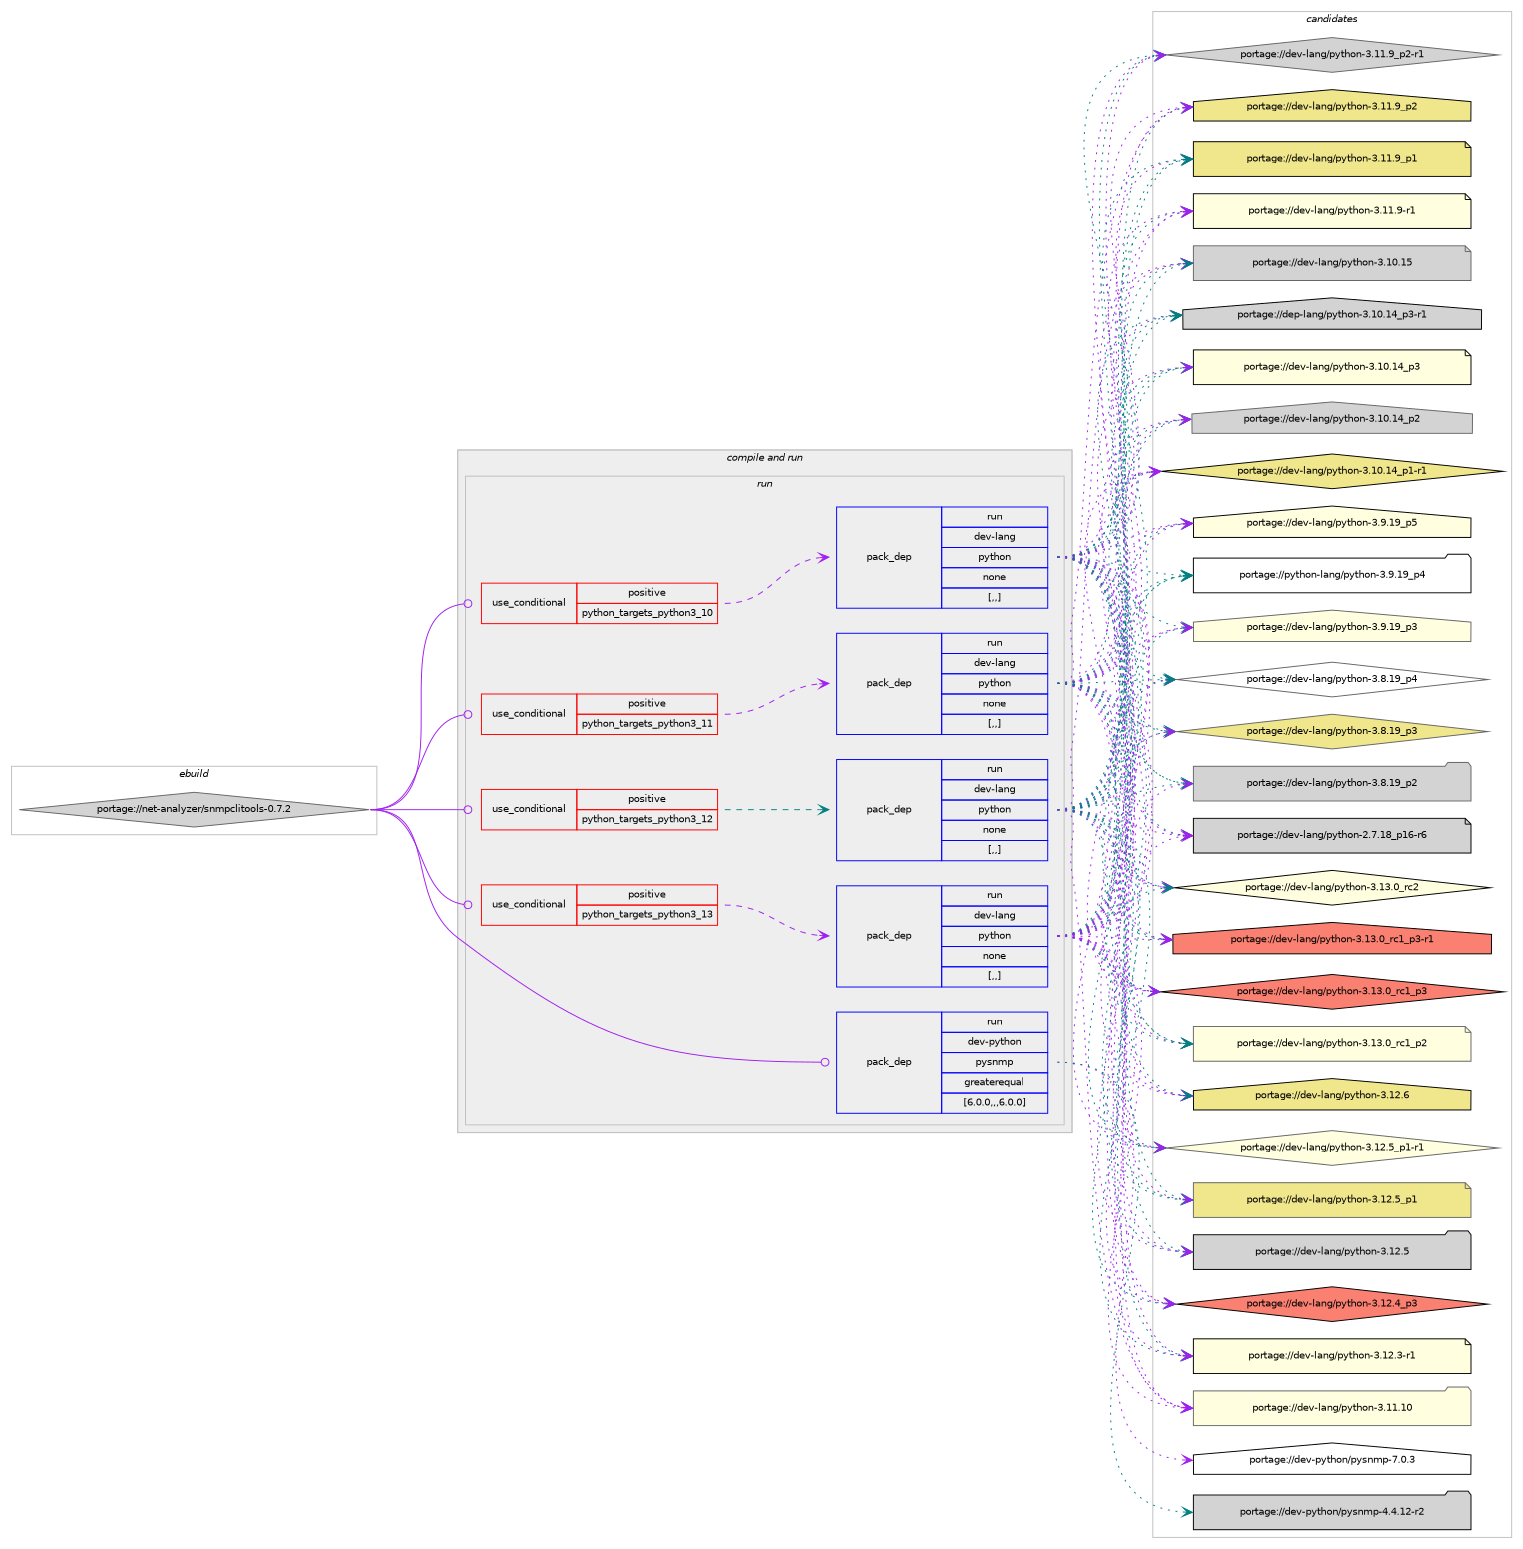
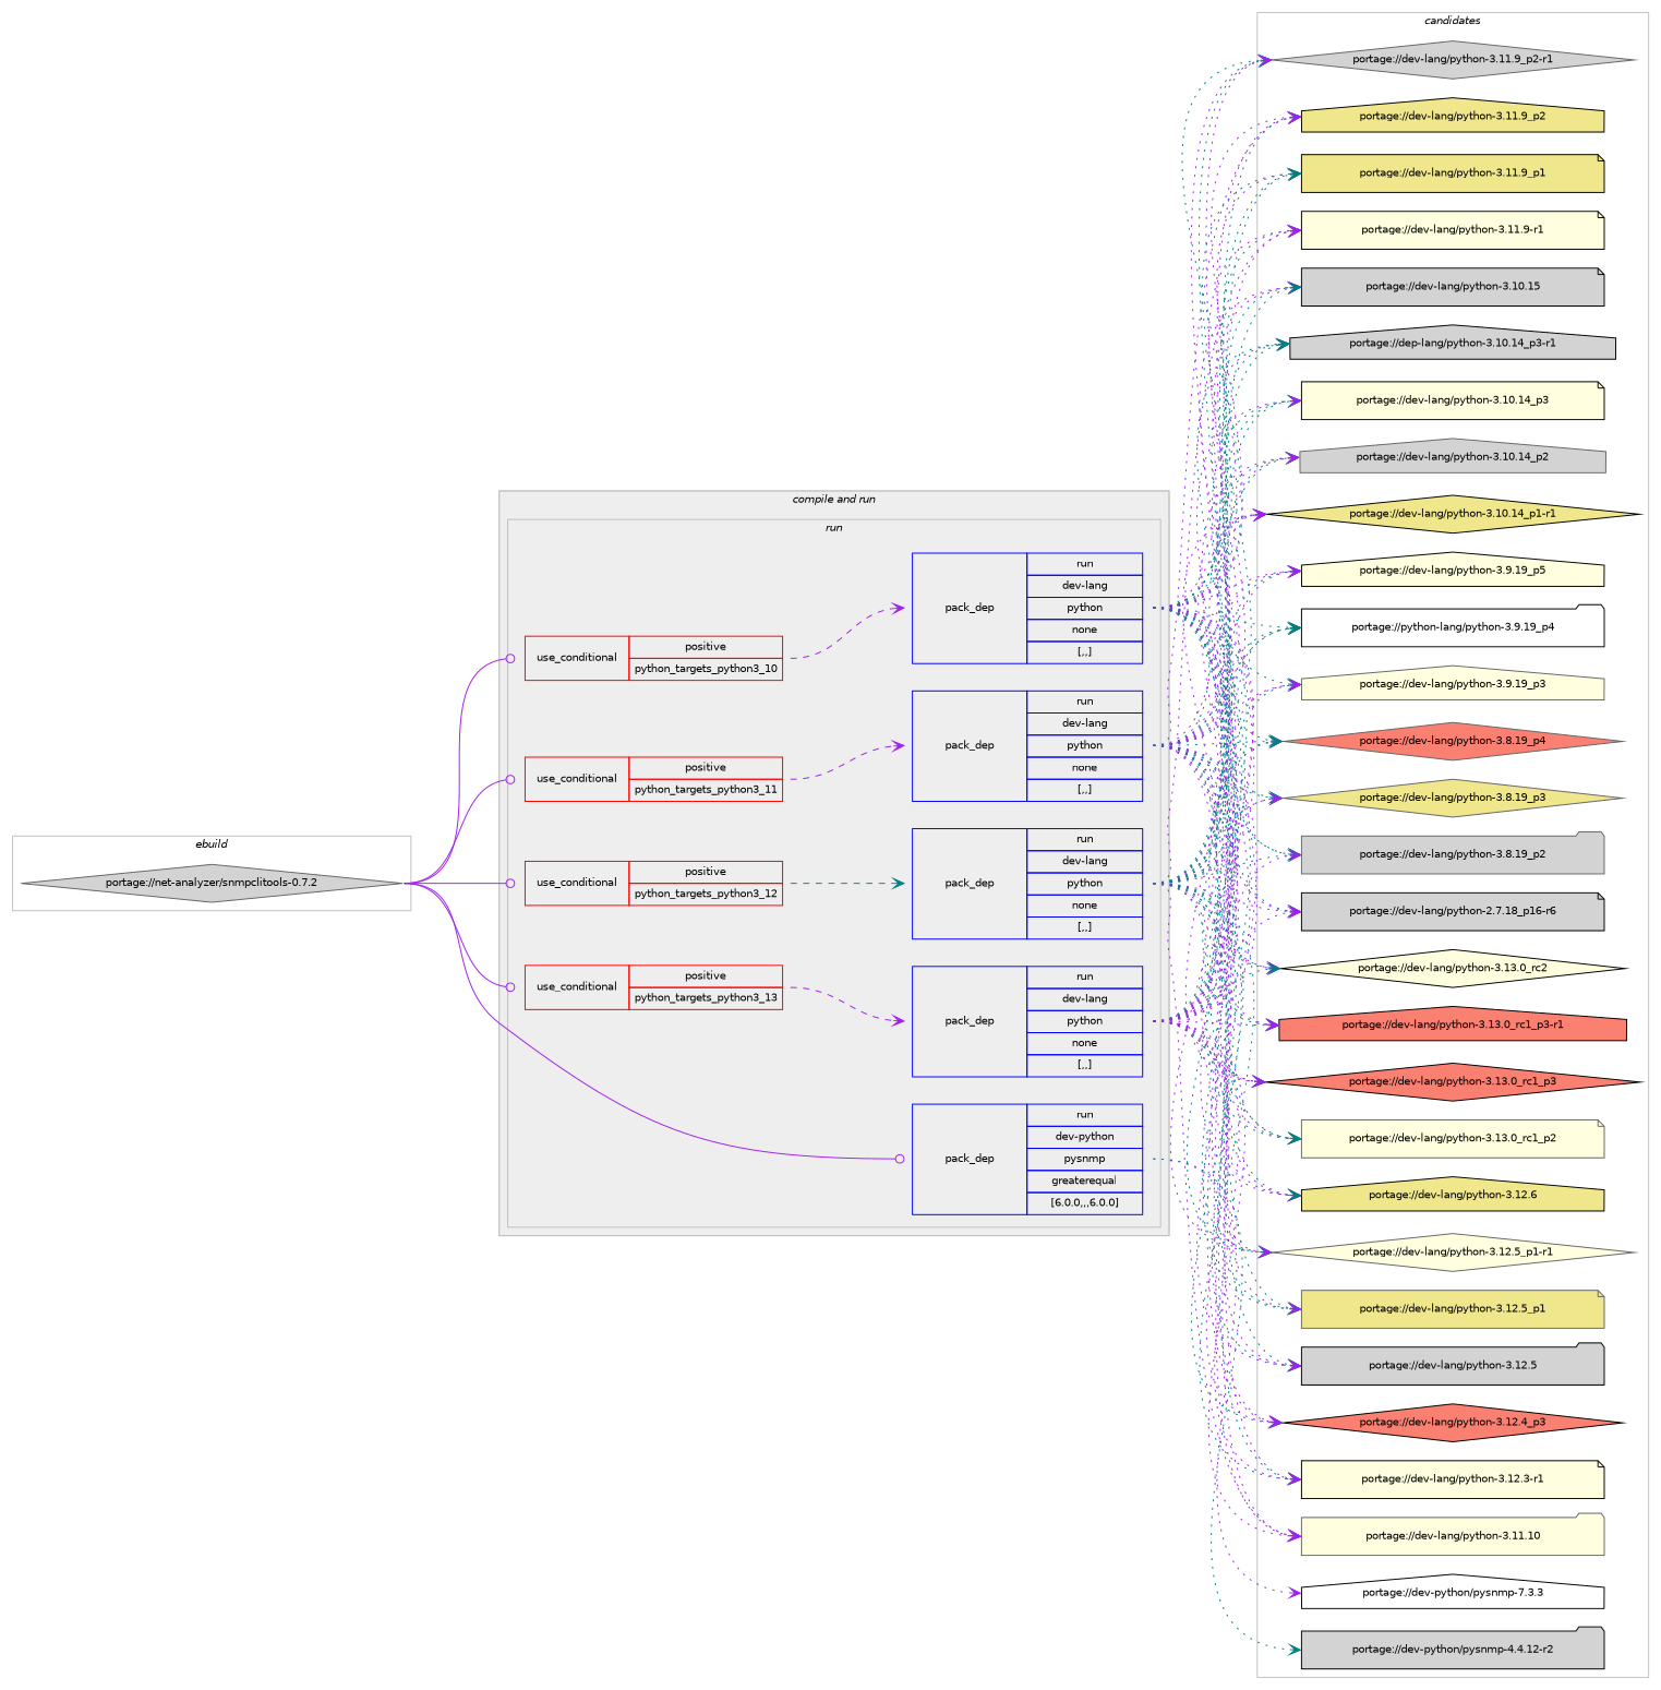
  digraph {
    compound=true
    concentrate=true
    fontname=Helvetica
    fontsize=10
    newrank=true
    rankdir=LR
    ranksep=1.5
    node [color=black fontname=Helvetica fontsize=10 shape=diamond style=filled]
    edge [arrowhead=vee color=purple headport=w style=dotted tailport=e weight=100]
    n1 [color=gray40 fillcolor=lightgrey label="portage://net-analyzer/snmpclitools-0.7.2" width=4]
    n2 [color=blue label=<<TABLE BORDER="0" CELLBORDER="1" CELLSPACING="0" CELLPADDING="4" WIDTH="220"><TR><TD ROWSPAN="6" CELLPADDING="30">pack_dep</TD></TR><TR><TD WIDTH="110">run</TD></TR><TR><TD>dev-lang</TD></TR><TR><TD>python</TD></TR><TR><TD>none</TD></TR><TR><TD>[,,]</TD></TR></TABLE>> shape=none style=""]
    n3 [color=red label=<<TABLE BORDER="0" CELLBORDER="1" CELLSPACING="0" CELLPADDING="4"><TR><TD ROWSPAN="3" CELLPADDING="10">use_conditional</TD></TR><TR><TD>positive</TD></TR><TR><TD>python_targets_python3_10</TD></TR></TABLE>> shape=none style=""]
    n4 [color=blue label=<<TABLE BORDER="0" CELLBORDER="1" CELLSPACING="0" CELLPADDING="4" WIDTH="220"><TR><TD ROWSPAN="6" CELLPADDING="30">pack_dep</TD></TR><TR><TD WIDTH="110">run</TD></TR><TR><TD>dev-lang</TD></TR><TR><TD>python</TD></TR><TR><TD>none</TD></TR><TR><TD>[,,]</TD></TR></TABLE>> shape=none style=""]
    n5 [color=red label=<<TABLE BORDER="0" CELLBORDER="1" CELLSPACING="0" CELLPADDING="4"><TR><TD ROWSPAN="3" CELLPADDING="10">use_conditional</TD></TR><TR><TD>positive</TD></TR><TR><TD>python_targets_python3_11</TD></TR></TABLE>> shape=none style=""]
    n6 [color=blue label=<<TABLE BORDER="0" CELLBORDER="1" CELLSPACING="0" CELLPADDING="4" WIDTH="220"><TR><TD ROWSPAN="6" CELLPADDING="30">pack_dep</TD></TR><TR><TD WIDTH="110">run</TD></TR><TR><TD>dev-lang</TD></TR><TR><TD>python</TD></TR><TR><TD>none</TD></TR><TR><TD>[,,]</TD></TR></TABLE>> shape=none style=""]
    n7 [color=red label=<<TABLE BORDER="0" CELLBORDER="1" CELLSPACING="0" CELLPADDING="4"><TR><TD ROWSPAN="3" CELLPADDING="10">use_conditional</TD></TR><TR><TD>positive</TD></TR><TR><TD>python_targets_python3_12</TD></TR></TABLE>> shape=none style=""]
    n8 [color=blue label=<<TABLE BORDER="0" CELLBORDER="1" CELLSPACING="0" CELLPADDING="4" WIDTH="220"><TR><TD ROWSPAN="6" CELLPADDING="30">pack_dep</TD></TR><TR><TD WIDTH="110">run</TD></TR><TR><TD>dev-lang</TD></TR><TR><TD>python</TD></TR><TR><TD>none</TD></TR><TR><TD>[,,]</TD></TR></TABLE>> shape=none style=""]
    n9 [color=red label=<<TABLE BORDER="0" CELLBORDER="1" CELLSPACING="0" CELLPADDING="4"><TR><TD ROWSPAN="3" CELLPADDING="10">use_conditional</TD></TR><TR><TD>positive</TD></TR><TR><TD>python_targets_python3_13</TD></TR></TABLE>> shape=none style=""]
    n10 [color=blue label=<<TABLE BORDER="0" CELLBORDER="1" CELLSPACING="0" CELLPADDING="4" WIDTH="220"><TR><TD ROWSPAN="6" CELLPADDING="30">pack_dep</TD></TR><TR><TD WIDTH="110">run</TD></TR><TR><TD>dev-python</TD></TR><TR><TD>pysnmp</TD></TR><TR><TD>greaterequal</TD></TR><TR><TD>[6.0.0,,,6.0.0]</TD></TR></TABLE>> shape=none style=""]
    n11 [fillcolor=lightyellow label="portage://dev-lang/python-3.13.0_rc2" width=4]
    n12 [fillcolor=salmon label="portage://dev-lang/python-3.13.0_rc1_p3-r1" shape=house width=4]
    n13 [fillcolor=salmon label="portage://dev-lang/python-3.13.0_rc1_p3" width=4]
    n14 [color=gray40 fillcolor=lightyellow label="portage://dev-lang/python-3.13.0_rc1_p2" shape=note width=4]
    n15 [fillcolor=khaki label="portage://dev-lang/python-3.12.6" shape=house width=4]
    n16 [color=gray40 fillcolor=lightyellow label="portage://dev-lang/python-3.12.5_p1-r1" width=4]
    n17 [color=gray40 fillcolor=khaki label="portage://dev-lang/python-3.12.5_p1" shape=note width=4]
    n18 [fillcolor=lightgrey label="portage://dev-lang/python-3.12.5" shape=folder width=4]
    n19 [fillcolor=salmon label="portage://dev-lang/python-3.12.4_p3" width=4]
    n20 [fillcolor=lightyellow label="portage://dev-lang/python-3.12.3-r1" shape=note width=4]
    n21 [color=gray40 fillcolor=lightyellow label="portage://dev-lang/python-3.11.10" shape=folder width=4]
    n22 [color=gray40 fillcolor=lightgrey label="portage://dev-lang/python-3.11.9_p2-r1" width=4]
    n23 [fillcolor=khaki label="portage://dev-lang/python-3.11.9_p2" shape=house width=4]
    n24 [fillcolor=khaki label="portage://dev-lang/python-3.11.9_p1" shape=note width=4]
    n25 [fillcolor=lightyellow label="portage://dev-lang/python-3.11.9-r1" shape=note width=4]
-   n26 [color=gray40 fillcolor=lightgrey label="portage://dev-lang/python-3.10.15" shape=note width=4]
+   n26 [fillcolor=lightgrey label="portage://dev-lang/python-3.10.15" shape=note width=4]
    n27 [fillcolor=lightgrey label="portage://dep-lang/python-3.10.14_p3-r1" shape=house width=4]
    n28 [fillcolor=lightyellow label="portage://dev-lang/python-3.10.14_p3" shape=note width=4]
    n29 [color=gray40 fillcolor=lightgrey label="portage://dev-lang/python-3.10.14_p2" shape=house width=4]
    n30 [fillcolor=khaki label="portage://dev-lang/python-3.10.14_p1-r1" width=4]
    n31 [fillcolor=lightyellow label="portage://dev-lang/python-3.9.19_p5" shape=house width=4]
    n32 [fillcolor=white label="portage://python-lang/python-3.9.19_p4" shape=folder width=4]
    n33 [color=gray40 fillcolor=lightyellow label="portage://dev-lang/python-3.9.19_p3" shape=house width=4]
-   n34 [color=gray40 fillcolor=white label="portage://dev-lang/python-3.8.19_p4" width=4]
+   n34 [color=gray40 fillcolor=salmon label="portage://dev-lang/python-3.8.19_p4" width=4]
    n35 [color=gray40 fillcolor=khaki label="portage://dev-lang/python-3.8.19_p3" width=4]
    n36 [color=gray40 fillcolor=lightgrey label="portage://dev-lang/python-3.8.19_p2" shape=folder width=4]
    n37 [fillcolor=lightgrey label="portage://dev-lang/python-2.7.18_p16-r6" shape=note width=4]
-   n38 [fillcolor=white label="portage://dev-python/pysnmp-7.0.3" shape=house width=4]
+   n38 [fillcolor=white label="portage://dev-python/pysnmp-7.3.3" shape=house width=4]
    n39 [fillcolor=lightgrey label="portage://dev-python/pysnmp-4.4.12-r2" shape=folder width=4]
    subgraph cluster_1 {
      color=gray
      label=<<i>dependencies</i>>
      subgraph cluster_2 {
        color=gray
        fillcolor="#eeeeee"
        label=<<i>compile</i>>
        style=filled
      }
      subgraph cluster_3 {
        color=gray
        fillcolor="#eeeeee"
        label=<<i>compile and run</i>>
        style=filled
      }
      subgraph cluster_4 {
        color=gray
        fillcolor="#eeeeee"
        label=<<i>run</i>>
        style=filled
        subgraph sub_5 {
          color=gray
          fillcolor="#eeeeee"
          label=<<i>run</i>>
          style=filled
          n3
          subgraph sub_6 {
            color=gray
            fillcolor="#eeeeee"
            label=<<i>run</i>>
            style=filled
            n2
          }
        }
        subgraph sub_7 {
          color=gray
          fillcolor="#eeeeee"
          label=<<i>run</i>>
          style=filled
          n5
          subgraph sub_8 {
            color=gray
            fillcolor="#eeeeee"
            label=<<i>run</i>>
            style=filled
            n4
          }
        }
        subgraph sub_9 {
          color=gray
          fillcolor="#eeeeee"
          label=<<i>run</i>>
          style=filled
          n7
          subgraph sub_10 {
            color=gray
            fillcolor="#eeeeee"
            label=<<i>run</i>>
            style=filled
            n6
          }
        }
        subgraph sub_11 {
          color=gray
          fillcolor="#eeeeee"
          label=<<i>run</i>>
          style=filled
          n9
          subgraph sub_12 {
            color=gray
            fillcolor="#eeeeee"
            label=<<i>run</i>>
            style=filled
            n8
          }
        }
        subgraph sub_13 {
          color=gray
          fillcolor="#eeeeee"
          label=<<i>run</i>>
          style=filled
          n10
        }
      }
    }
    subgraph cluster_14 {
      color=gray
      label=<<i>ebuild</i>>
      n1
    }
    subgraph cluster_15 {
      color=gray
      label=<<i>candidates</i>>
      rank=same
      subgraph sub_16 {
        color=black
        label=<<i>candidates</i>>
        nodesep=1
        rank=same
        n11
        n12
        n13
        n14
        n15
        n16
        n17
        n18
        n19
        n20
        n21
        n22
        n23
        n24
        n25
        n26
        n27
        n28
        n29
        n30
        n31
        n32
        n33
        n34
        n35
        n36
        n37
      }
      subgraph sub_17 {
        color=black
        label=<<i>candidates</i>>
        nodesep=1
        rank=same
        n11
        n12
        n13
        n14
        n15
        n16
        n17
        n18
        n19
        n20
        n21
        n22
        n23
        n24
        n25
        n26
        n27
        n28
        n29
        n30
        n31
        n32
        n33
        n34
        n35
        n36
        n37
      }
      subgraph sub_18 {
        color=black
        label=<<i>candidates</i>>
        nodesep=1
        rank=same
        n11
        n12
        n13
        n14
        n15
        n16
        n17
        n18
        n19
        n20
        n21
        n22
        n23
        n24
        n25
        n26
        n27
        n28
        n29
        n30
        n31
        n32
        n33
        n34
        n35
        n36
        n37
      }
      subgraph sub_19 {
        color=black
        label=<<i>candidates</i>>
        nodesep=1
        rank=same
        n11
        n12
        n13
        n14
        n15
        n16
        n17
        n18
        n19
        n20
        n21
        n22
        n23
        n24
        n25
        n26
        n27
        n28
        n29
        n30
        n31
        n32
        n33
        n34
        n35
        n36
        n37
      }
      subgraph sub_20 {
        color=black
        label=<<i>candidates</i>>
        nodesep=1
        rank=same
        n38
        n39
      }
    }
    n1 -> n3 [arrowhead=odot style=solid weight=20]
    n1 -> n5 [arrowhead=odot style=solid weight=20]
    n1 -> n7 [arrowhead=odot style=solid weight=20]
    n1 -> n9 [arrowhead=odot style=solid weight=20]
    n1 -> n10 [arrowhead=odot style=solid weight=20]
    n2 -> n11
    n2 -> n12 [color=teal]
    n2 -> n13
    n2 -> n14 [color=teal]
    n2 -> n15
    n2 -> n16
    n2 -> n17 [color=teal]
    n2 -> n18 [color=teal]
    n2 -> n19
    n2 -> n20 [color=teal]
    n2 -> n21
    n2 -> n22 [color=teal]
    n2 -> n23
    n2 -> n24
    n2 -> n25 [color=teal]
    n2 -> n26 [color=teal]
    n2 -> n27 [color=teal]
    n2 -> n28 [color=teal]
    n2 -> n29 [color=teal]
    n2 -> n30
    n2 -> n31
    n2 -> n32 [color=teal]
    n2 -> n33 [color=teal]
    n2 -> n34 [color=teal]
    n2 -> n35 [color=teal]
    n2 -> n36 [color=teal]
    n2 -> n37
    n3 -> n2 [style=dashed weight=20]
    n4 -> n11 [color=teal]
    n4 -> n12 [color=teal]
    n4 -> n13
    n4 -> n14
    n4 -> n15
    n4 -> n16 [color=teal]
    n4 -> n17 [color=teal]
    n4 -> n18
    n4 -> n19
    n4 -> n20
    n4 -> n21
    n4 -> n22
    n4 -> n23
    n4 -> n24 [color=teal]
    n4 -> n25
    n4 -> n26
    n4 -> n27
    n4 -> n28 [color=teal]
    n4 -> n29
    n4 -> n30 [color=teal]
    n4 -> n31
    n4 -> n32 [color=teal]
    n4 -> n33
    n4 -> n34 [color=teal]
    n4 -> n35 [color=teal]
    n4 -> n36 [color=teal]
    n4 -> n37 [color=teal]
    n5 -> n4 [style=dashed weight=20]
    n6 -> n11
    n6 -> n12
    n6 -> n13 [color=teal]
    n6 -> n14 [color=teal]
    n6 -> n15
    n6 -> n16 [color=teal]
    n6 -> n17 [color=teal]
    n6 -> n18 [color=teal]
    n6 -> n19 [color=teal]
    n6 -> n20 [color=teal]
    n6 -> n21
    n6 -> n22 [color=teal]
    n6 -> n23 [color=teal]
    n6 -> n24 [color=teal]
    n6 -> n25
    n6 -> n26
    n6 -> n27 [color=teal]
    n6 -> n28 [color=teal]
    n6 -> n29 [color=teal]
    n6 -> n30
    n6 -> n31 [color=teal]
    n6 -> n32 [color=teal]
    n6 -> n33 [color=teal]
    n6 -> n34
    n6 -> n35 [color=teal]
    n6 -> n36 [color=teal]
    n6 -> n37
    n7 -> n6 [color=teal style=dashed weight=20]
    n8 -> n11 [color=teal]
    n8 -> n12
    n8 -> n13
    n8 -> n14 [color=teal]
    n8 -> n15 [color=teal]
    n8 -> n16
    n8 -> n17
    n8 -> n18
    n8 -> n19
    n8 -> n20
    n8 -> n21
    n8 -> n22
    n8 -> n23
    n8 -> n24 [color=teal]
    n8 -> n25
    n8 -> n26 [color=teal]
    n8 -> n27 [color=teal]
    n8 -> n28
    n8 -> n29
    n8 -> n30
    n8 -> n31
    n8 -> n32 [color=teal]
    n8 -> n33
    n8 -> n34 [color=teal]
    n8 -> n35
    n8 -> n36
    n8 -> n37
    n9 -> n8 [style=dashed weight=20]
    n10 -> n38
    n10 -> n39 [color=teal]
  }
